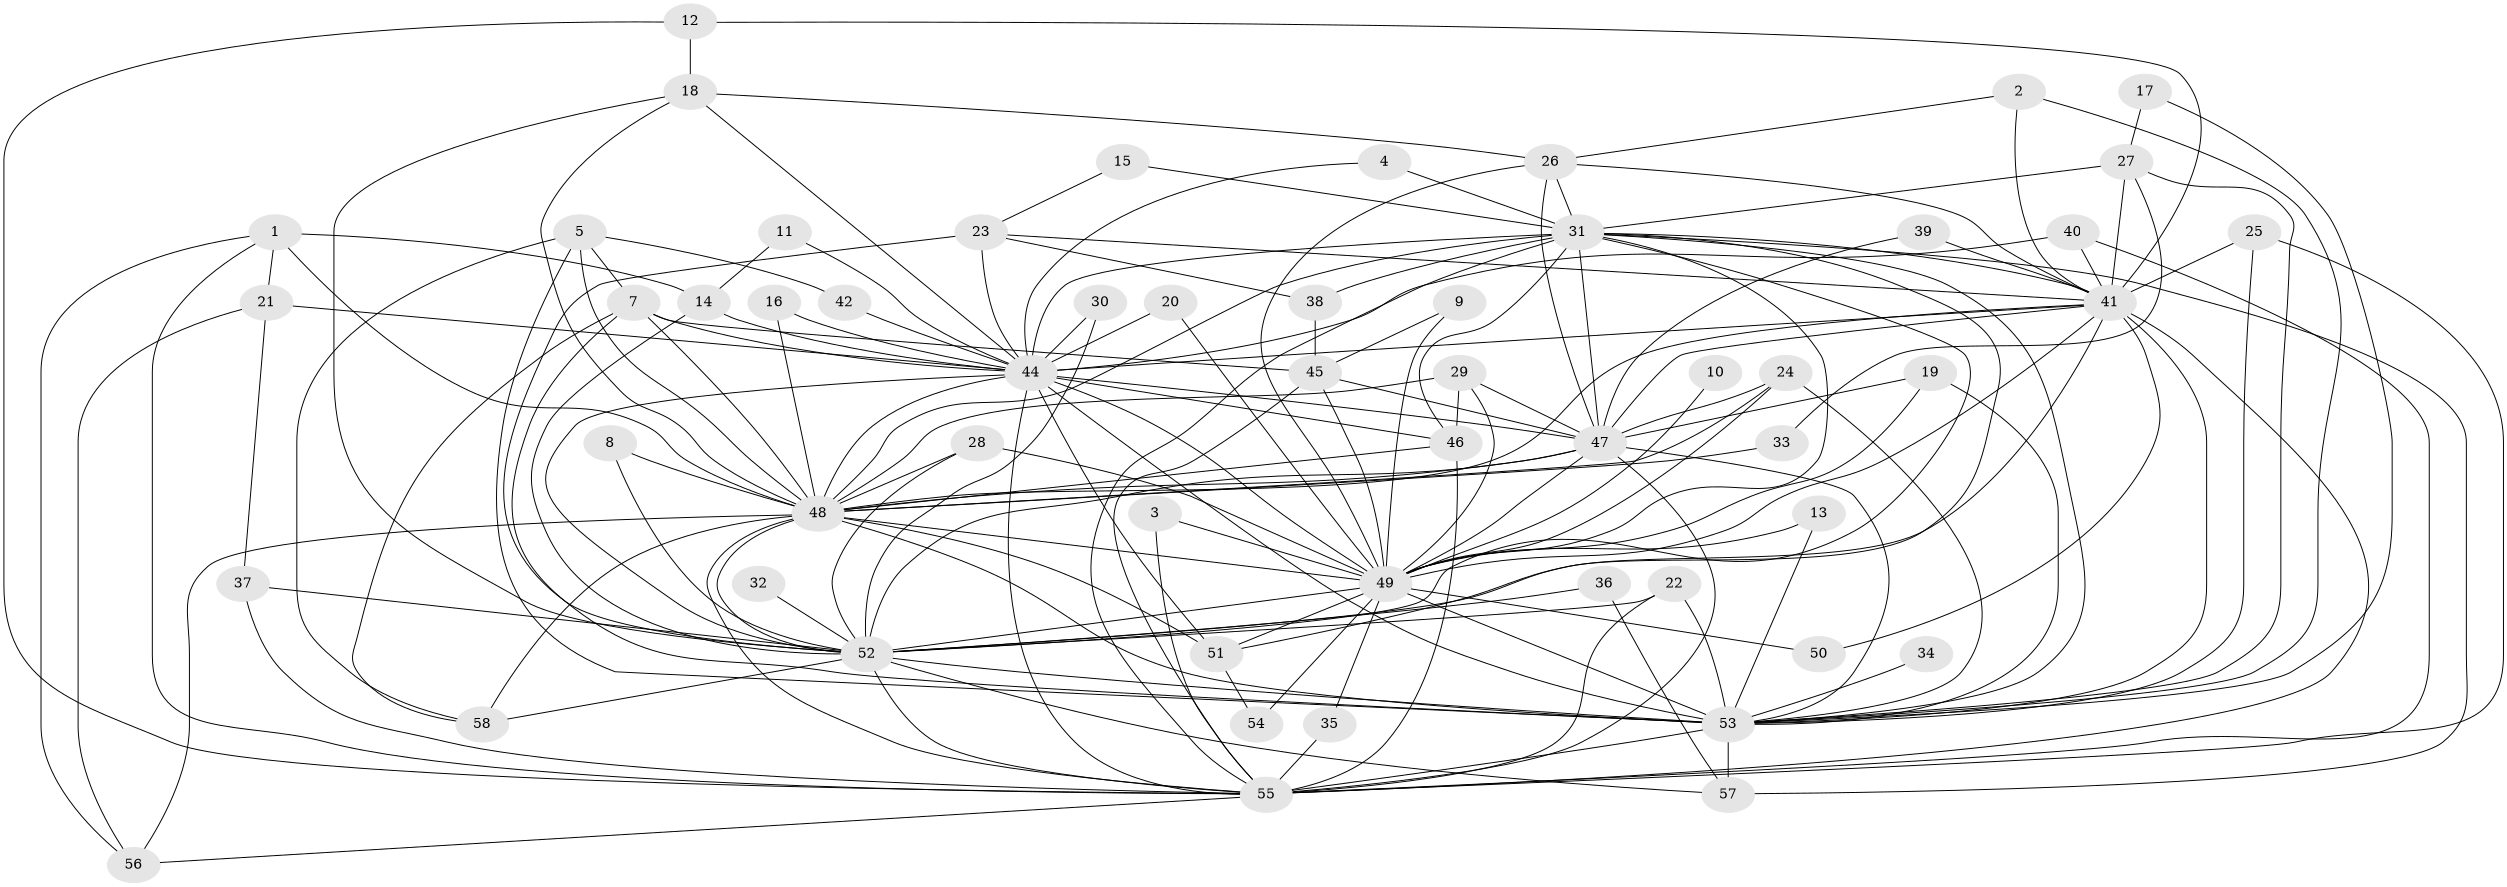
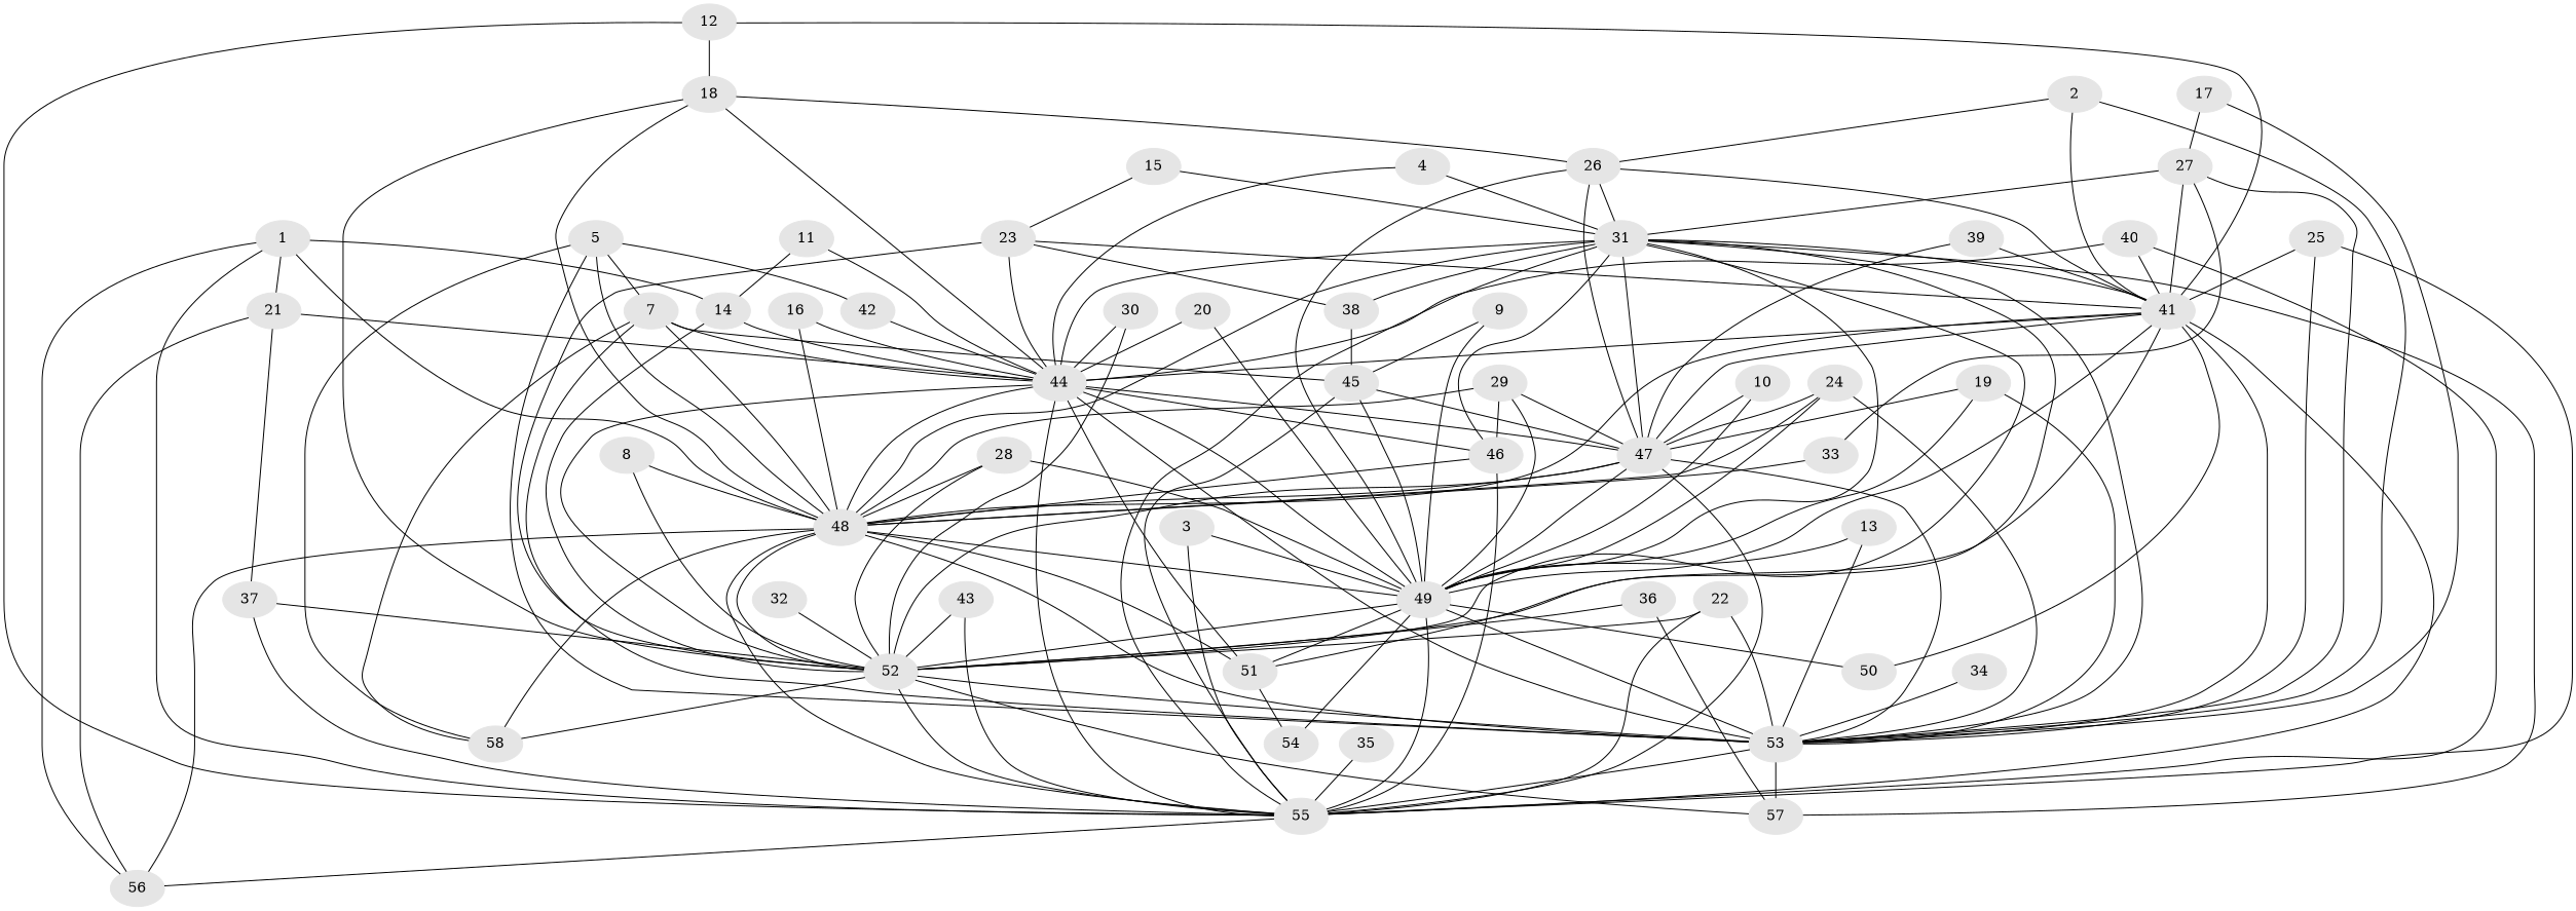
  graph {
    node [color=gray90 style=filled]
    edge [weight=1.0]
    1
    14
    21
    48
    55
    56
    44
    52
    37
    53
    49
    58
    51
    2
    41
    26
    47
    50
    57
    3
    31
    54
    4
    38
    46
    5
    7
    42
    45
    8
    9
    10
    11
    12
    18
    13
    15
    23
    16
    17
    27
    19
    20
    22
    24
    25
    33
    28
    29
    30
    32
    34
    35
    36
    39
    40
+   43
    1 -- 14
    1 -- 21
    1 -- 48 [weight=2.0]
    1 -- 55
    1 -- 56
    14 -- 44
    14 -- 52
    21 -- 56
    21 -- 44
    21 -- 37
    48 -- 55
    48 -- 56
    48 -- 52
    48 -- 53 [weight=2.0]
    48 -- 49
    48 -- 58 [weight=2.0]
    48 -- 51
    55 -- 56
    44 -- 48
    44 -- 55
    44 -- 52
    44 -- 53 [weight=3.0]
    44 -- 49
    44 -- 51 [weight=2.0]
    44 -- 47
    44 -- 46
    52 -- 55
    52 -- 53 [weight=2.0]
    52 -- 58
    52 -- 57
    37 -- 55
    37 -- 52
    53 -- 55 [weight=3.0]
    53 -- 57 [weight=2.0]
-   49 -- 35
+   49 -- 55
    49 -- 52 [weight=2.0]
    49 -- 53 [weight=2.0]
    49 -- 51
    49 -- 50
    49 -- 54
    51 -- 54
    2 -- 53
    2 -- 41
    2 -- 26
    41 -- 48
    41 -- 55
    41 -- 44
    41 -- 52
    41 -- 53 [weight=2.0]
    41 -- 49
    41 -- 47
    41 -- 50
    26 -- 49 [weight=2.0]
    26 -- 41 [weight=2.0]
    26 -- 47
    26 -- 31
    47 -- 48 [weight=2.0]
    47 -- 55
    47 -- 52
    47 -- 53 [weight=2.0]
    47 -- 49 [weight=2.0]
    3 -- 55
    3 -- 49
    31 -- 48
    31 -- 55
    31 -- 44
    31 -- 52
    31 -- 53 [weight=2.0]
    31 -- 49
    31 -- 51
    31 -- 41
    31 -- 47
    31 -- 57
    31 -- 38
    31 -- 46 [weight=2.0]
    4 -- 44
    4 -- 31
    38 -- 45
    46 -- 48
    46 -- 55
    5 -- 48
    5 -- 53
    5 -- 58
    5 -- 7
    5 -- 42
    7 -- 48
    7 -- 44 [weight=2.0]
    7 -- 53
    7 -- 58
    7 -- 45
    42 -- 44
    45 -- 55
    45 -- 49
    45 -- 47 [weight=2.0]
    8 -- 48
    8 -- 52
    9 -- 49
    9 -- 45
    10 -- 49
+   10 -- 47
    11 -- 14
    11 -- 44
    12 -- 55
    12 -- 41
    12 -- 18
    18 -- 48
    18 -- 44
    18 -- 52
    18 -- 26
    13 -- 53
    13 -- 49
    15 -- 31
    15 -- 23
    23 -- 44 [weight=2.0]
    23 -- 52
    23 -- 41
    23 -- 38
    16 -- 48
    16 -- 44
    17 -- 53
    17 -- 27
    27 -- 53
    27 -- 41
    27 -- 31
    27 -- 33
    19 -- 53
    19 -- 49
    19 -- 47
    20 -- 44
    20 -- 49
    22 -- 55
    22 -- 52
    22 -- 53
    24 -- 48
    24 -- 53
    24 -- 49
    24 -- 47
    25 -- 55
    25 -- 53
    25 -- 41
    33 -- 48
    28 -- 48 [weight=2.0]
    28 -- 52
    28 -- 49
    29 -- 48
    29 -- 49
    29 -- 47
    29 -- 46
    30 -- 44
    30 -- 52
    32 -- 52 [weight=2.0]
    34 -- 53 [weight=2.0]
    35 -- 55
    36 -- 52
    36 -- 57
    39 -- 41
    39 -- 47
    40 -- 55
    40 -- 44
    40 -- 41
+   43 -- 55
+   43 -- 52
  }
